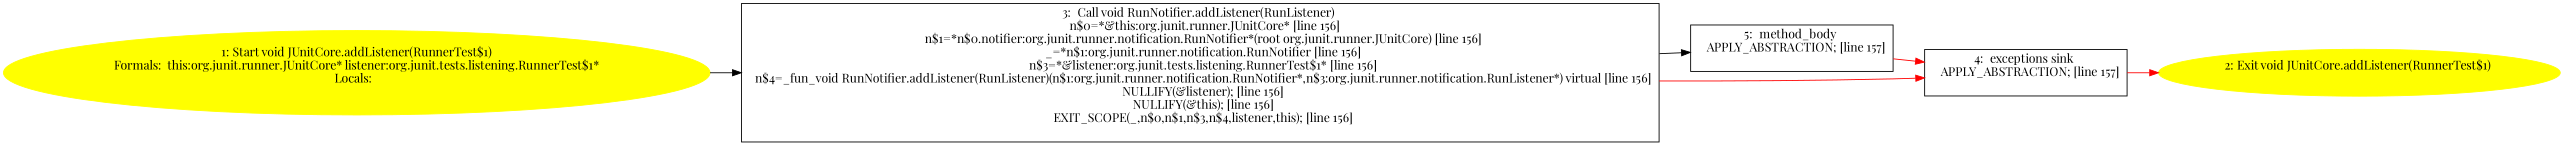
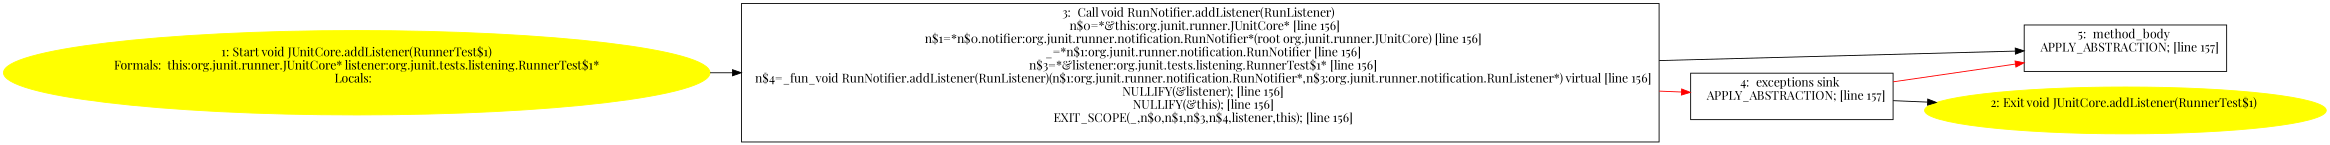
  digraph {
    fontname="Playfair Display"
    rankdir=LR
    node [fontname="Playfair Display" shape=box]
    edge [fontname="Playfair Display"]
    n1 [color=yellow label="1: Start void JUnitCore.addListener(RunnerTest$1)\nFormals:  this:org.junit.runner.JUnitCore* listener:org.junit.tests.listening.RunnerTest$1*\nLocals:  \n  " style=filled shape=""]
    n2 [label="3:  Call void RunNotifier.addListener(RunListener) \n   n$0=*&this:org.junit.runner.JUnitCore* [line 156]\n  n$1=*n$0.notifier:org.junit.runner.notification.RunNotifier*(root org.junit.runner.JUnitCore) [line 156]\n  _=*n$1:org.junit.runner.notification.RunNotifier [line 156]\n  n$3=*&listener:org.junit.tests.listening.RunnerTest$1* [line 156]\n  n$4=_fun_void RunNotifier.addListener(RunListener)(n$1:org.junit.runner.notification.RunNotifier*,n$3:org.junit.runner.notification.RunListener*) virtual [line 156]\n  NULLIFY(&listener); [line 156]\n  NULLIFY(&this); [line 156]\n  EXIT_SCOPE(_,n$0,n$1,n$3,n$4,listener,this); [line 156]\n "]
    n3 [label="5:  method_body \n   APPLY_ABSTRACTION; [line 157]\n "]
    n4 [label="4:  exceptions sink \n   APPLY_ABSTRACTION; [line 157]\n "]
    n5 [color=yellow label="2: Exit void JUnitCore.addListener(RunnerTest$1) \n  " style=filled shape=""]
    n1 -> n2
    n2 -> n3
    n2 -> n4 [color=red]
-   n3 -> n4 [color=red]
-   n4 -> n5 [color=red]
+   n4 -> n3 [color=red]
+   n4 -> n5
  }
